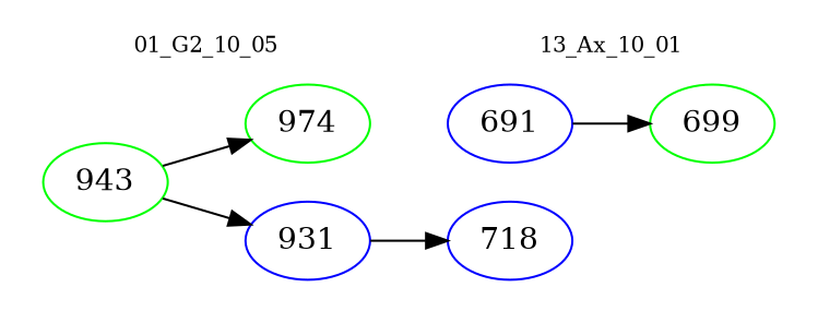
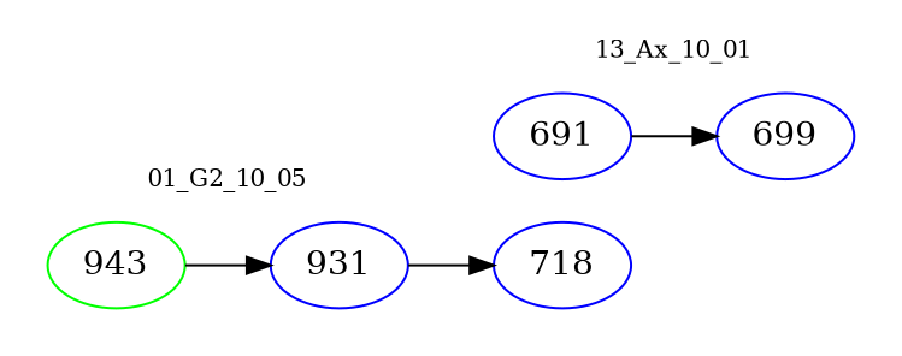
  digraph {
    rankdir=LR
    node [color=blue]
    edge [color=black]
    n1 [label=691]
-   n2 [color=green label=699]
+   n2 [label=699]
    n3 [label=718]
    n4 [color=green label=943]
    n5 [label=931]
-   n6 [color=green label=974]
    subgraph cluster_1 {
      color=white
      fontsize=10
      label="13_Ax_10_01"
      n1
      n2
      n3
    }
    subgraph cluster_2 {
      color=white
      fontsize=10
      label="01_G2_10_05"
      n4
      n5
-     n6
    }
    n1 -> n2
    n4 -> n5
-   n4 -> n6
    n5 -> n3
  }
